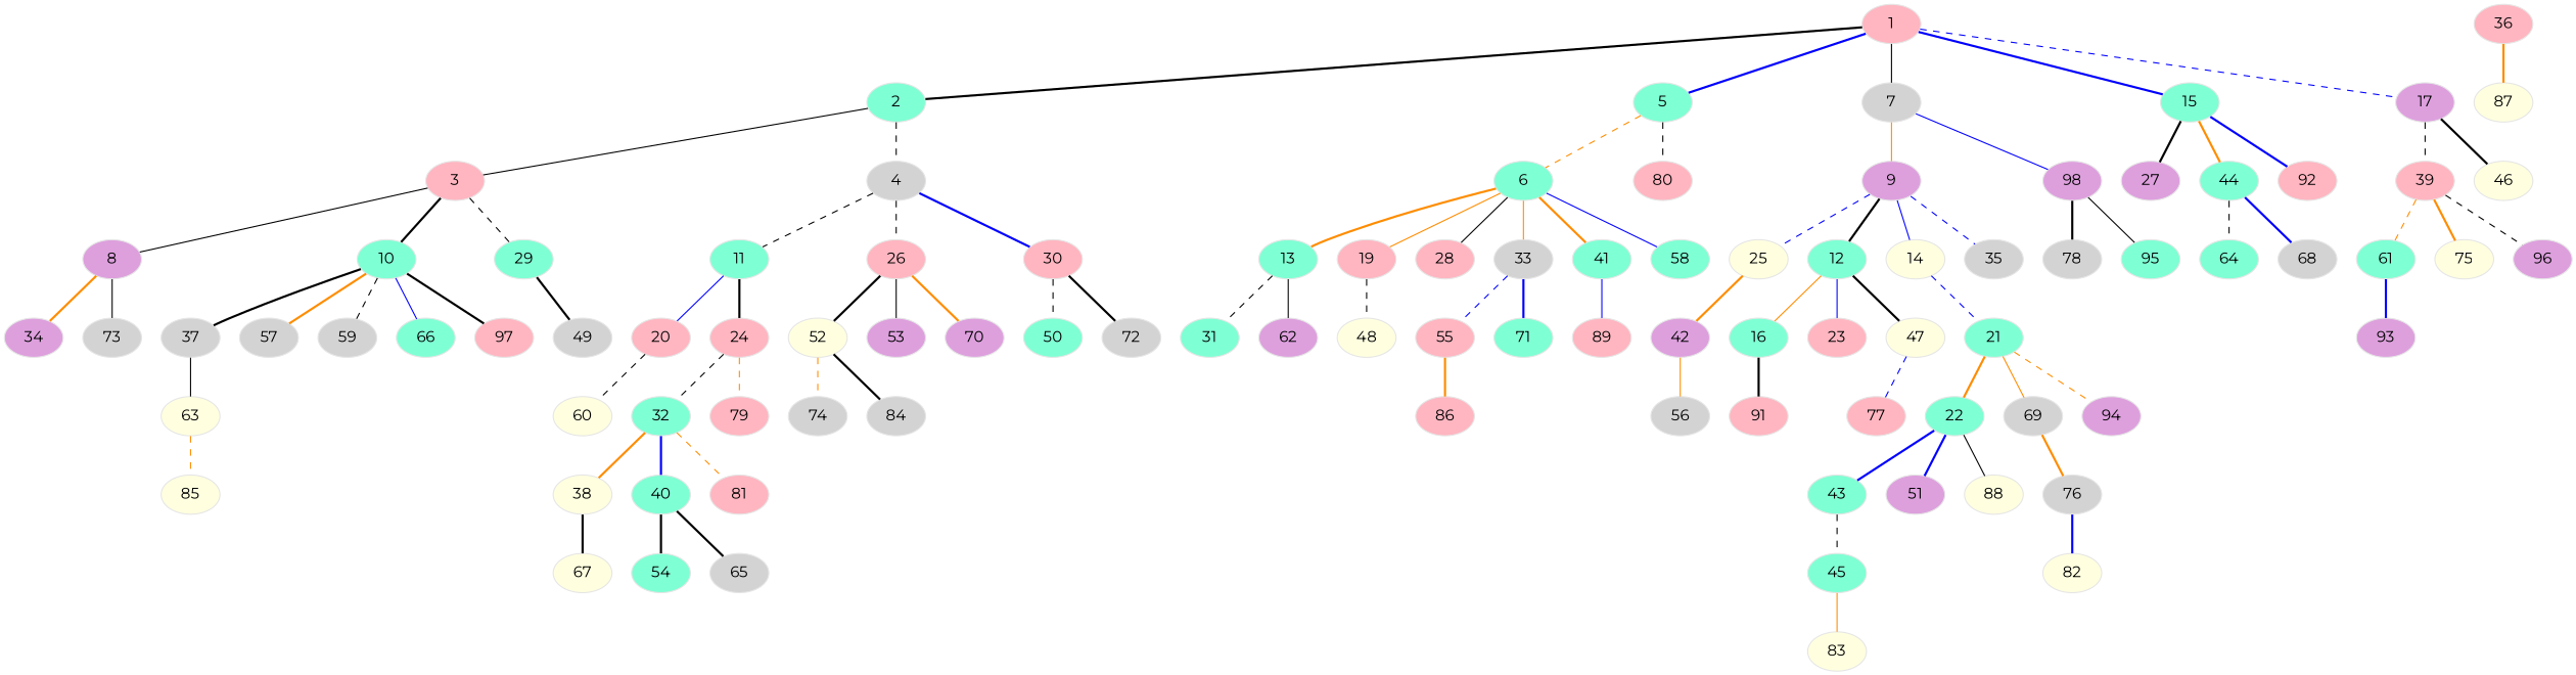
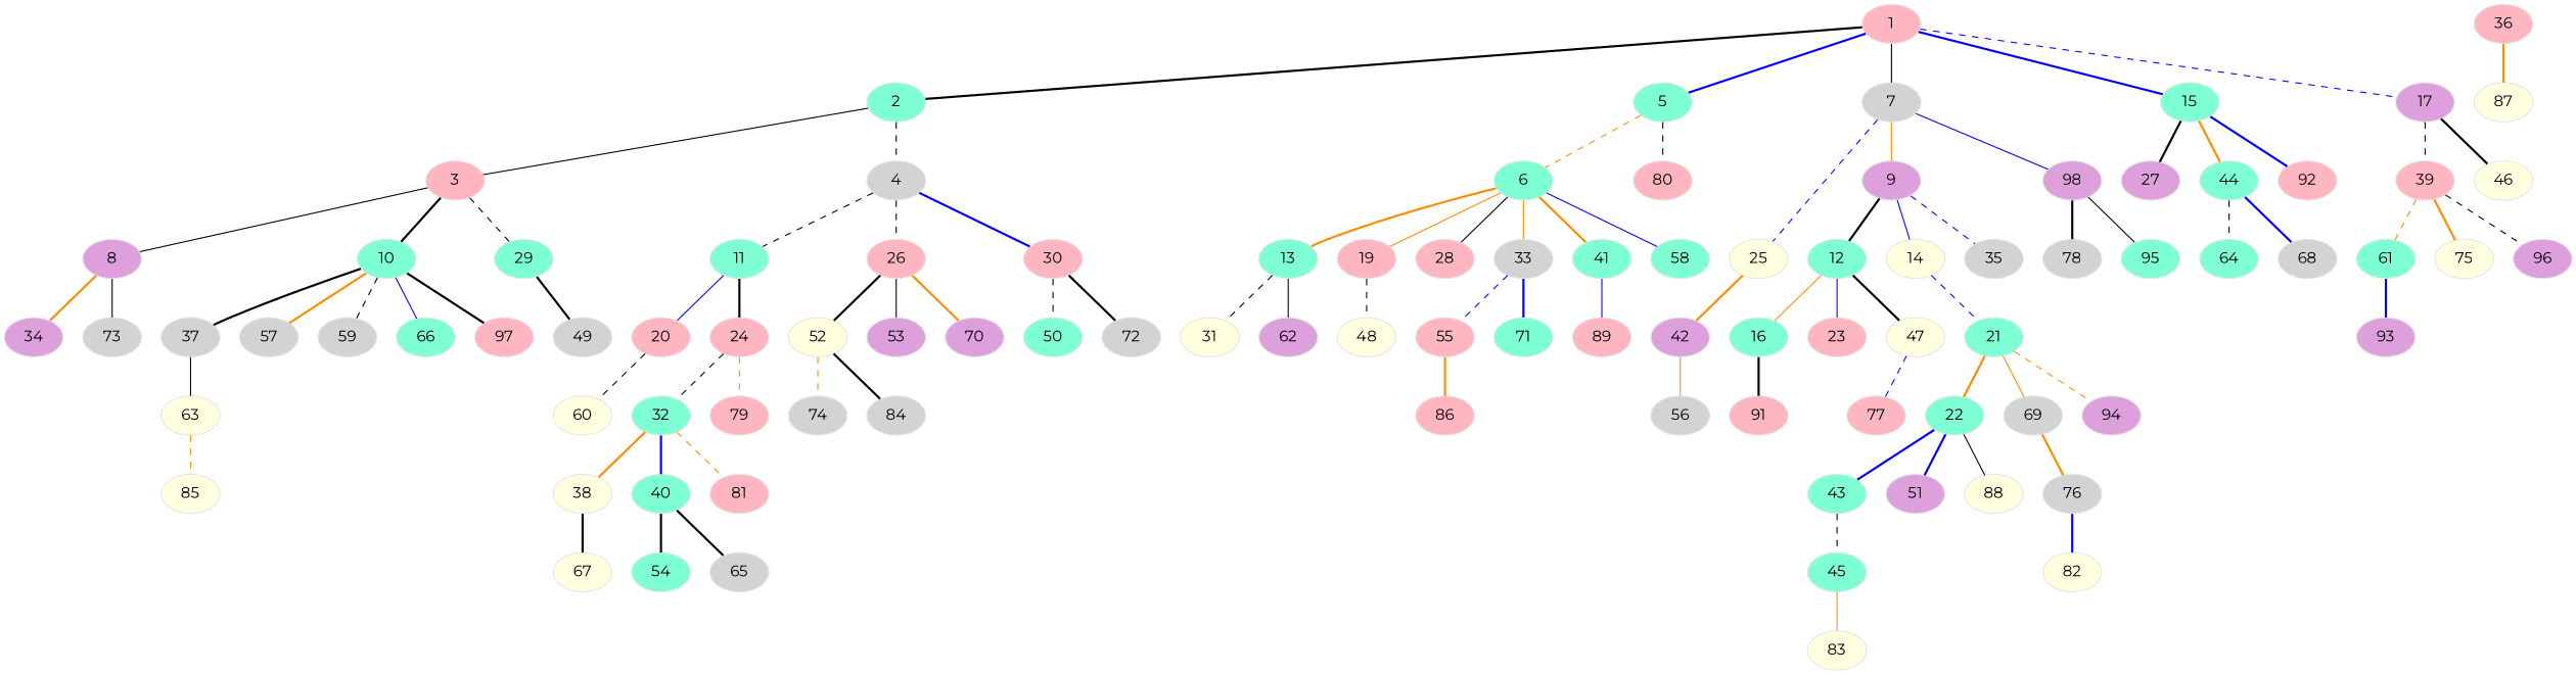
  graph {
    fontname=Montserrat
    node [color=gray90 fillcolor=aquamarine fontname=Montserrat style=filled]
    edge [color=black fontname=Montserrat style=bold]
    1 [fillcolor=lightpink]
    2
    5
    7 [fillcolor=lightgrey]
    15
    17 [fillcolor=plum]
    3 [fillcolor=lightpink]
    4 [fillcolor=lightgrey]
    6
    80 [fillcolor=lightpink]
    9 [fillcolor=plum]
    n12 [fillcolor=plum label=98]
    25 [fillcolor=lightyellow]
    27 [fillcolor=plum]
    44
    92 [fillcolor=lightpink]
    39 [fillcolor=lightpink]
    46 [fillcolor=lightyellow]
    8 [fillcolor=plum]
    10
    29
    11
    26 [fillcolor=lightpink]
    30 [fillcolor=lightpink]
    34 [fillcolor=plum]
    73 [fillcolor=lightgrey]
    37 [fillcolor=lightgrey]
    57 [fillcolor=lightgrey]
    59 [fillcolor=lightgrey]
    66
    n31 [fillcolor=lightpink label=97]
    49 [fillcolor=lightgrey]
    20 [fillcolor=lightpink]
    24 [fillcolor=lightpink]
    52 [fillcolor=lightyellow]
    53 [fillcolor=plum]
    70 [fillcolor=plum]
    50
    72 [fillcolor=lightgrey]
    13
    19 [fillcolor=lightpink]
    28 [fillcolor=lightpink]
    33 [fillcolor=lightgrey]
    41
    58
-   31
+   31 [fillcolor=lightyellow]
    62 [fillcolor=plum]
    48 [fillcolor=lightyellow]
    55 [fillcolor=lightpink]
    71
    89 [fillcolor=lightpink]
    12
    14 [fillcolor=lightyellow]
    35 [fillcolor=lightgrey]
    78 [fillcolor=lightgrey]
    95
    42 [fillcolor=plum]
    16
    23 [fillcolor=lightpink]
    47 [fillcolor=lightyellow]
    21
    36 [fillcolor=lightpink]
    87 [fillcolor=lightyellow]
    63 [fillcolor=lightyellow]
    60 [fillcolor=lightyellow]
    32
    79 [fillcolor=lightpink]
    91 [fillcolor=lightpink]
    77 [fillcolor=lightpink]
    22
    69 [fillcolor=lightgrey]
    94 [fillcolor=plum]
    64
    68 [fillcolor=lightgrey]
    61
    75 [fillcolor=lightyellow]
    96 [fillcolor=plum]
    43
    51 [fillcolor=plum]
    88 [fillcolor=lightyellow]
    76 [fillcolor=lightgrey]
    45
    38 [fillcolor=lightyellow]
    40
    81 [fillcolor=lightpink]
    56 [fillcolor=lightgrey]
    74 [fillcolor=lightgrey]
    84 [fillcolor=lightgrey]
    67 [fillcolor=lightyellow]
    54
    65 [fillcolor=lightgrey]
    86 [fillcolor=lightpink]
    85 [fillcolor=lightyellow]
    93 [fillcolor=plum]
    83 [fillcolor=lightyellow]
    82 [fillcolor=lightyellow]
    1 -- 2
    1 -- 5 [color=blue]
    1 -- 7 [style=solid]
    1 -- 15 [color=blue]
    1 -- 17 [color=blue style=dashed]
    2 -- 3 [style=solid]
    2 -- 4 [style=dashed]
    5 -- 6 [color=darkorange style=dashed]
    5 -- 80 [style=dashed]
    7 -- 9 [color=darkorange style=solid]
    7 -- n12 [color=blue style=solid]
-   9 -- 25 [color=blue style=dashed]
+   7 -- 25 [color=blue style=dashed]
    15 -- 27
    15 -- 44 [color=darkorange]
    15 -- 92 [color=blue]
    17 -- 39 [style=dashed]
    17 -- 46
    3 -- 8 [style=solid]
    3 -- 10
    3 -- 29 [style=dashed]
    4 -- 11 [style=dashed]
    4 -- 26 [style=dashed]
    4 -- 30 [color=blue]
    6 -- 13 [color=darkorange]
    6 -- 19 [color=darkorange style=solid]
    6 -- 28 [style=solid]
    6 -- 33 [color=darkorange style=solid]
    6 -- 41 [color=darkorange]
    6 -- 58 [color=blue style=solid]
    9 -- 12
    9 -- 14 [color=blue style=solid]
    9 -- 35 [color=blue style=dashed]
    n12 -- 78
    n12 -- 95 [style=solid]
    25 -- 42 [color=darkorange]
    44 -- 64 [style=dashed]
    44 -- 68 [color=blue]
    39 -- 61 [color=darkorange style=dashed]
    39 -- 75 [color=darkorange]
    39 -- 96 [style=dashed]
    8 -- 34 [color=darkorange]
    8 -- 73 [style=solid]
    10 -- 37
    10 -- 57 [color=darkorange]
    10 -- 59 [style=dashed]
    10 -- 66 [color=blue style=solid]
    10 -- n31
    29 -- 49
    11 -- 20 [color=blue style=solid]
    11 -- 24
    26 -- 52
    26 -- 53 [style=solid]
    26 -- 70 [color=darkorange]
    30 -- 50 [style=dashed]
    30 -- 72
    37 -- 63 [style=solid]
    20 -- 60 [style=dashed]
    24 -- 32 [style=dashed]
    24 -- 79 [color=darkorange style=dashed]
    52 -- 74 [color=darkorange style=dashed]
    52 -- 84
    13 -- 31 [style=dashed]
    13 -- 62 [style=solid]
    19 -- 48 [style=dashed]
    33 -- 55 [color=blue style=dashed]
    33 -- 71 [color=blue]
    41 -- 89 [color=blue style=solid]
    55 -- 86 [color=darkorange]
    12 -- 16 [color=darkorange style=solid]
    12 -- 23 [color=blue style=solid]
    12 -- 47
    14 -- 21 [color=blue style=dashed]
    42 -- 56 [color=darkorange style=solid]
    16 -- 91
    47 -- 77 [color=blue style=dashed]
    21 -- 22 [color=darkorange]
    21 -- 69 [color=darkorange style=solid]
    21 -- 94 [color=darkorange style=dashed]
    36 -- 87 [color=darkorange]
    63 -- 85 [color=darkorange style=dashed]
    32 -- 38 [color=darkorange]
    32 -- 40 [color=blue]
    32 -- 81 [color=darkorange style=dashed]
    22 -- 43 [color=blue]
    22 -- 51 [color=blue]
    22 -- 88 [style=solid]
    69 -- 76 [color=darkorange]
    61 -- 93 [color=blue]
    43 -- 45 [style=dashed]
    76 -- 82 [color=blue]
    45 -- 83 [color=darkorange style=solid]
    38 -- 67
    40 -- 54
    40 -- 65
  }
